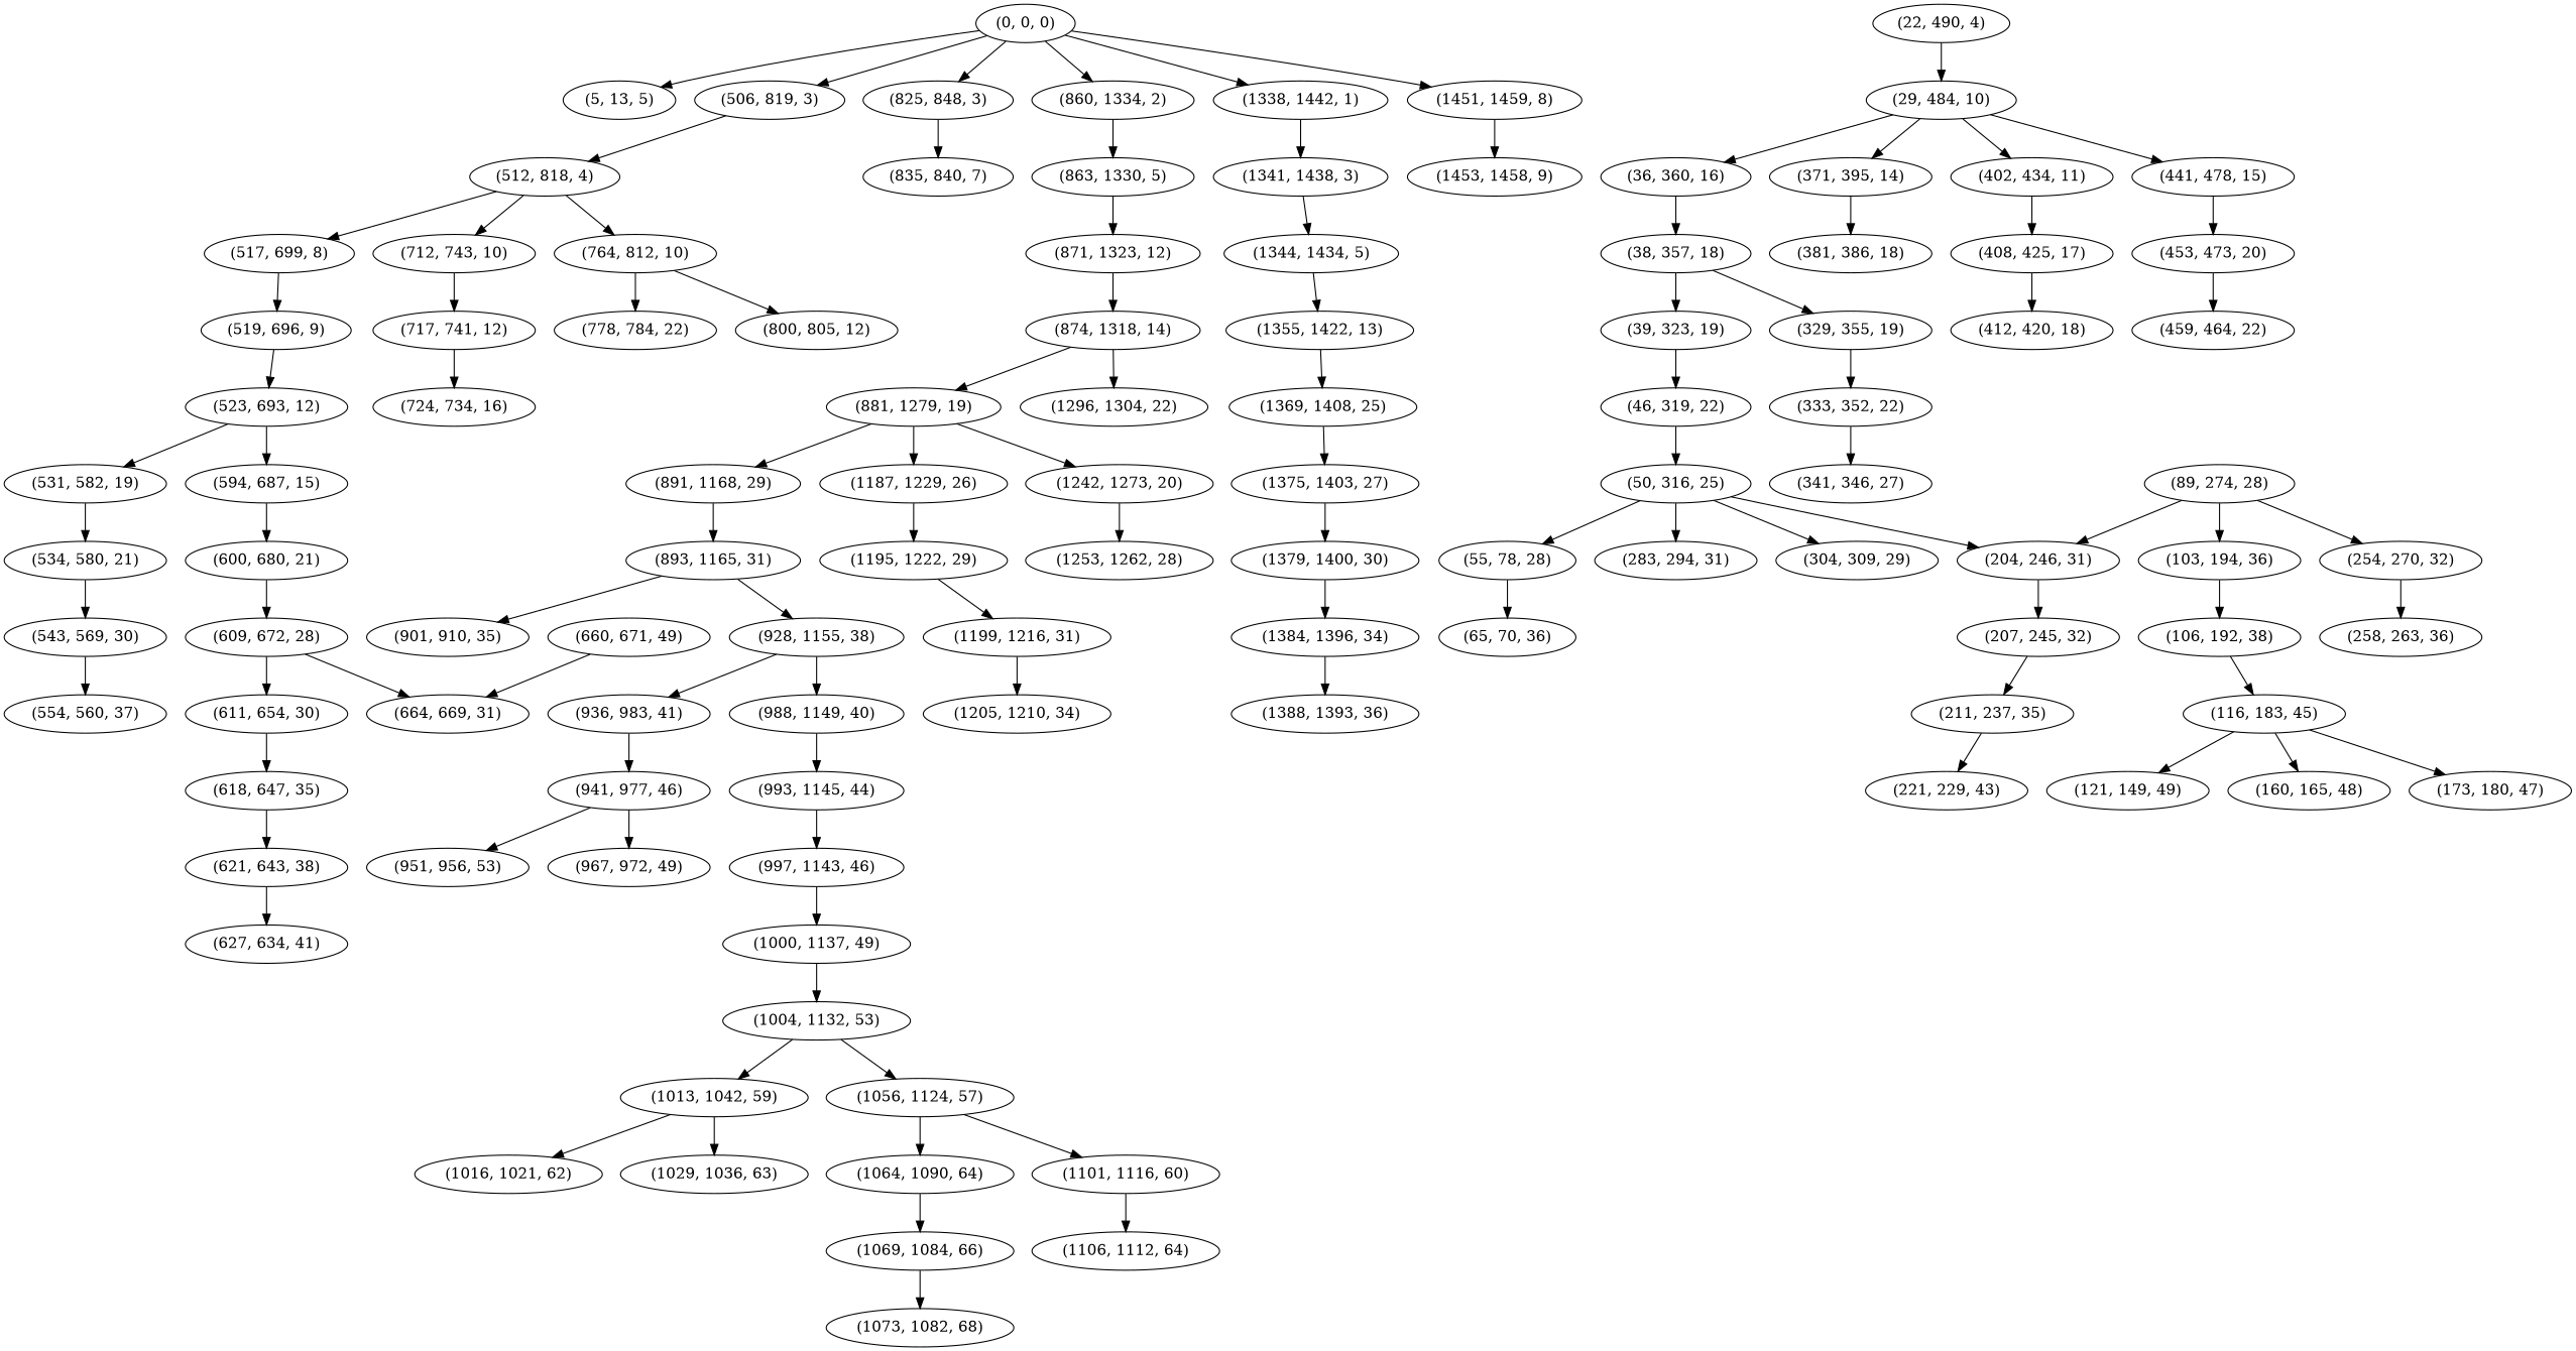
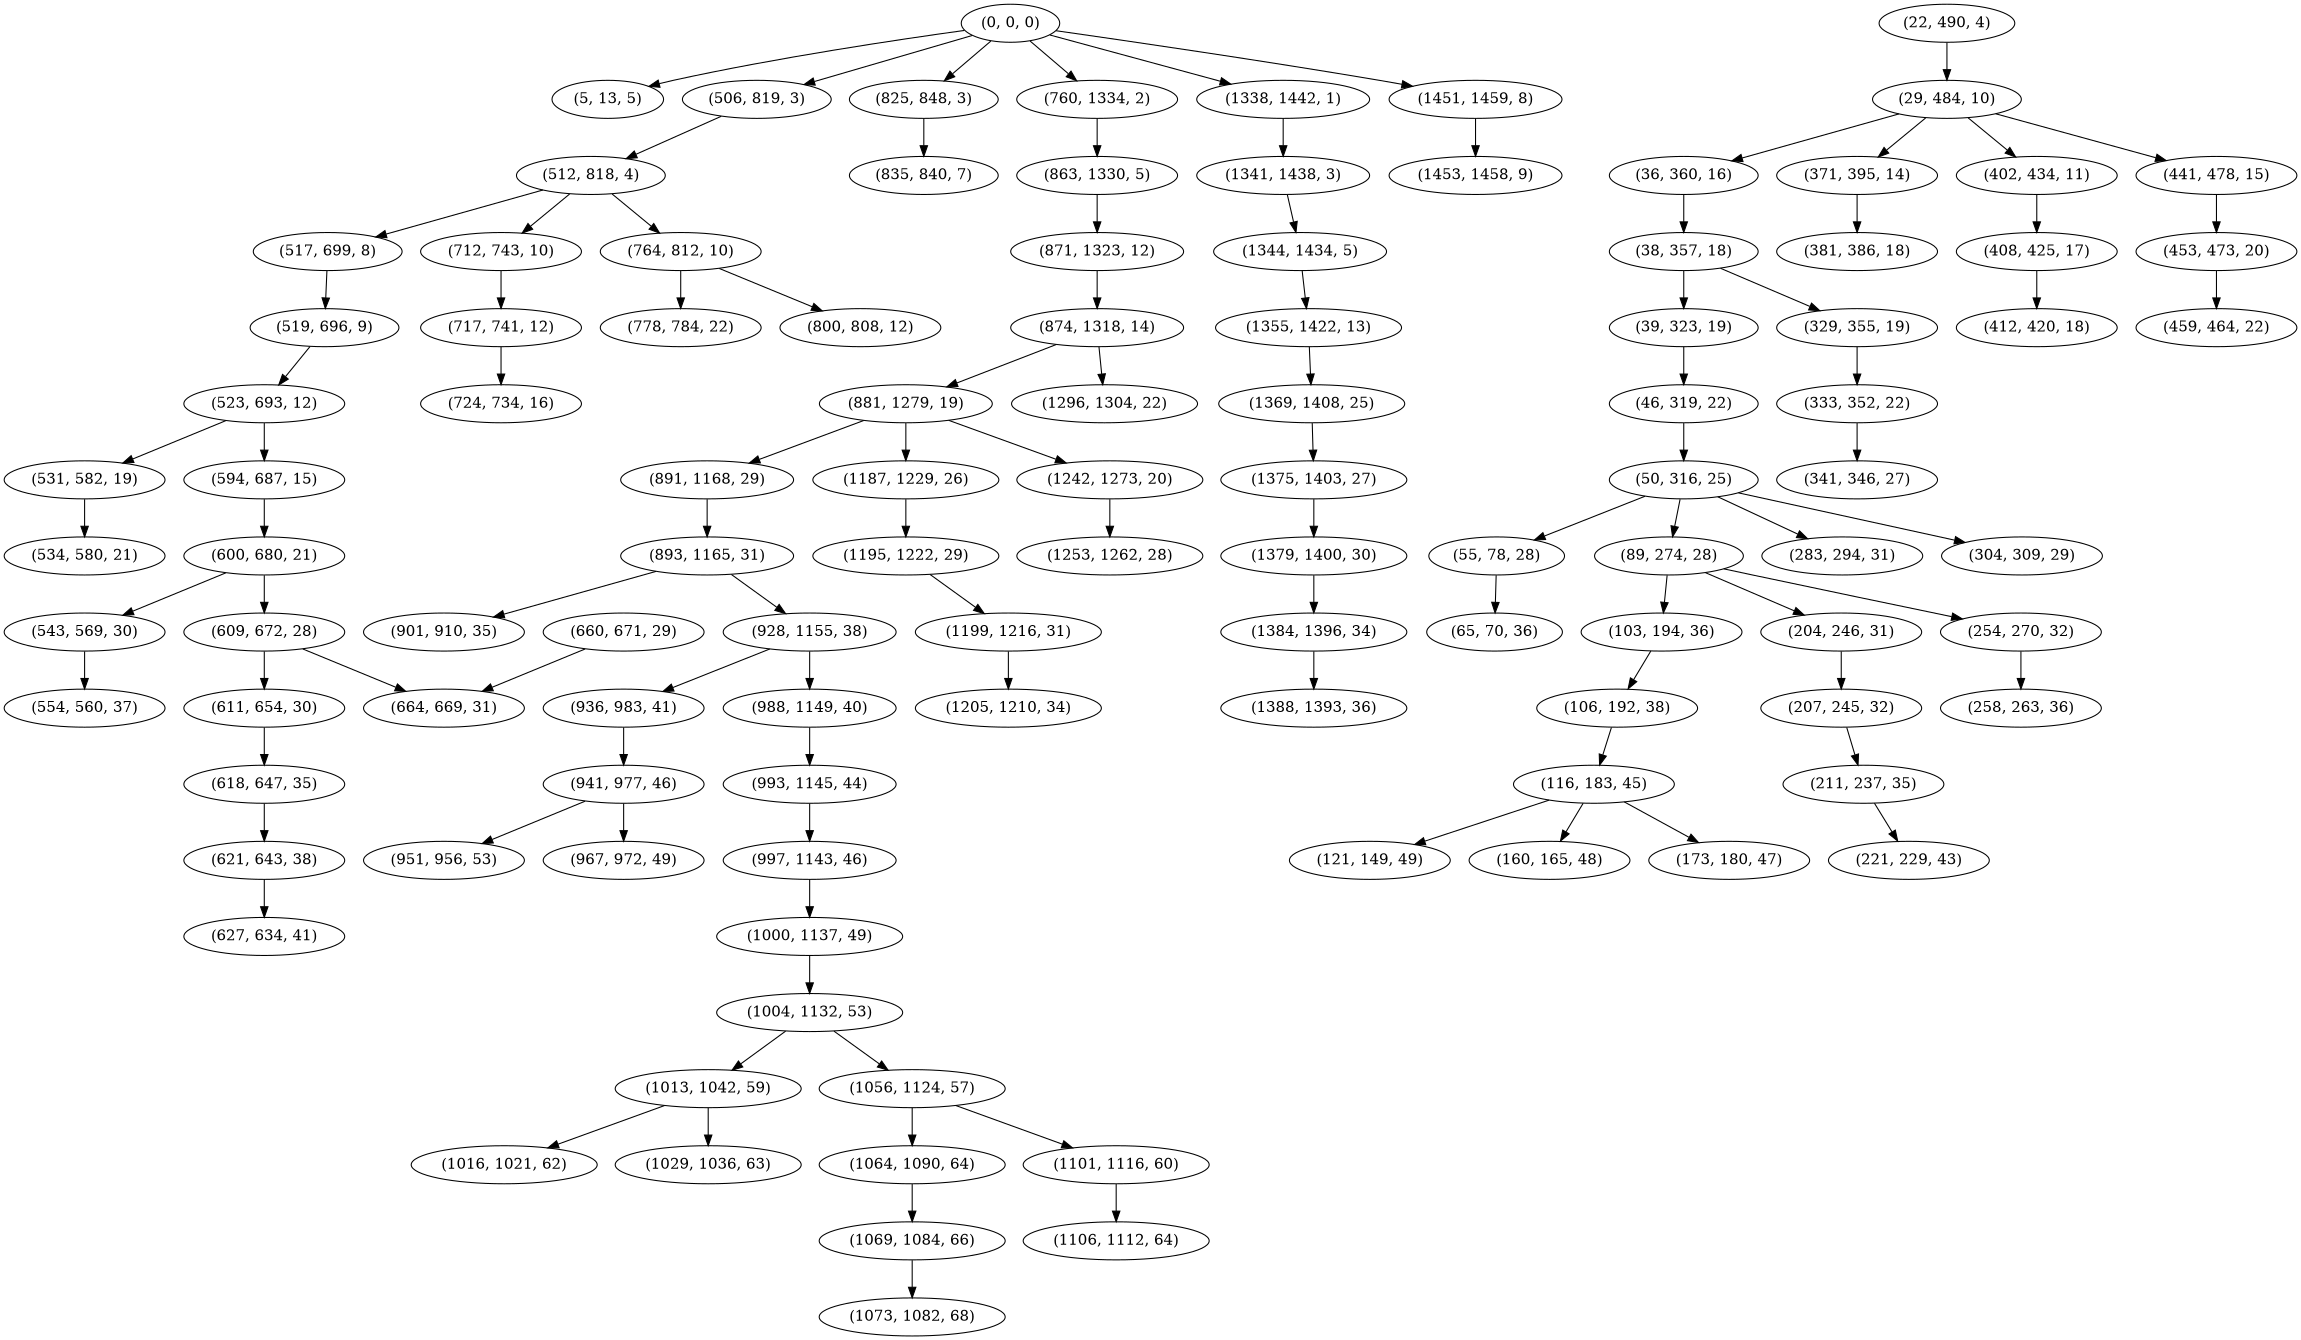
  digraph {
    "(0, 0, 0)"
    "(5, 13, 5)"
    "(506, 819, 3)"
    "(825, 848, 3)"
-   "(860, 1334, 2)"
+   "(860, 1334, 2)" [label="(760, 1334, 2)"]
    "(1338, 1442, 1)"
    "(1451, 1459, 8)"
    "(22, 490, 4)"
    "(29, 484, 10)"
    "(512, 818, 4)"
    "(835, 840, 7)"
    "(863, 1330, 5)"
    "(1341, 1438, 3)"
    "(1453, 1458, 9)"
    "(36, 360, 16)"
    "(371, 395, 14)"
    "(402, 434, 11)"
    "(441, 478, 15)"
    "(38, 357, 18)"
    "(381, 386, 18)"
    "(408, 425, 17)"
    n22 [label="(453, 473, 20)"]
    "(39, 323, 19)"
    "(329, 355, 19)"
    "(46, 319, 22)"
    "(333, 352, 22)"
    "(50, 316, 25)"
    "(55, 78, 28)"
    "(89, 274, 28)"
    "(283, 294, 31)"
    "(304, 309, 29)"
    "(65, 70, 36)"
    "(103, 194, 36)"
    "(204, 246, 31)"
    "(254, 270, 32)"
    "(106, 192, 38)"
    "(207, 245, 32)"
    "(258, 263, 36)"
    "(116, 183, 45)"
    "(121, 149, 49)"
    "(160, 165, 48)"
    "(173, 180, 47)"
    "(211, 237, 35)"
    "(221, 229, 43)"
    "(341, 346, 27)"
    "(412, 420, 18)"
    "(459, 464, 22)"
    "(517, 699, 8)"
    "(712, 743, 10)"
    "(764, 812, 10)"
    "(519, 696, 9)"
    "(717, 741, 12)"
    "(778, 784, 22)"
-   "(800, 805, 12)"
+   "(800, 805, 12)" [label="(800, 808, 12)"]
    "(523, 693, 12)"
    "(531, 582, 19)"
    "(594, 687, 15)"
    "(534, 580, 21)"
    "(600, 680, 21)"
    "(543, 569, 30)"
    "(554, 560, 37)"
    "(609, 672, 28)"
    "(611, 654, 30)"
    "(664, 669, 31)"
    "(618, 647, 35)"
-   "(660, 671, 29)" [label="(660, 671, 49)"]
+   "(660, 671, 29)"
    "(621, 643, 38)"
    "(627, 634, 41)"
    "(724, 734, 16)"
    "(871, 1323, 12)"
    "(874, 1318, 14)"
    "(881, 1279, 19)"
    "(1296, 1304, 22)"
    "(891, 1168, 29)"
    "(1187, 1229, 26)"
    "(1242, 1273, 20)"
    "(893, 1165, 31)"
    "(1195, 1222, 29)"
    "(1253, 1262, 28)"
    "(901, 910, 35)"
    "(928, 1155, 38)"
    "(936, 983, 41)"
    "(988, 1149, 40)"
    "(941, 977, 46)"
    "(993, 1145, 44)"
    "(951, 956, 53)"
    "(967, 972, 49)"
    "(997, 1143, 46)"
    "(1000, 1137, 49)"
    "(1004, 1132, 53)"
    "(1013, 1042, 59)"
    "(1056, 1124, 57)"
    "(1016, 1021, 62)"
    "(1029, 1036, 63)"
    "(1064, 1090, 64)"
    "(1101, 1116, 60)"
    "(1069, 1084, 66)"
    "(1106, 1112, 64)"
    "(1073, 1082, 68)"
    "(1199, 1216, 31)"
    "(1205, 1210, 34)"
    "(1344, 1434, 5)"
    "(1355, 1422, 13)"
    "(1369, 1408, 25)"
    "(1375, 1403, 27)"
    "(1379, 1400, 30)"
    "(1384, 1396, 34)"
    "(1388, 1393, 36)"
    "(0, 0, 0)" -> "(5, 13, 5)"
    "(0, 0, 0)" -> "(506, 819, 3)"
    "(0, 0, 0)" -> "(825, 848, 3)"
    "(0, 0, 0)" -> "(860, 1334, 2)"
    "(0, 0, 0)" -> "(1338, 1442, 1)"
    "(0, 0, 0)" -> "(1451, 1459, 8)"
    "(506, 819, 3)" -> "(512, 818, 4)"
    "(825, 848, 3)" -> "(835, 840, 7)"
    "(860, 1334, 2)" -> "(863, 1330, 5)"
    "(1338, 1442, 1)" -> "(1341, 1438, 3)"
    "(1451, 1459, 8)" -> "(1453, 1458, 9)"
    "(22, 490, 4)" -> "(29, 484, 10)"
    "(29, 484, 10)" -> "(36, 360, 16)"
    "(29, 484, 10)" -> "(371, 395, 14)"
    "(29, 484, 10)" -> "(402, 434, 11)"
    "(29, 484, 10)" -> "(441, 478, 15)"
    "(512, 818, 4)" -> "(517, 699, 8)"
    "(512, 818, 4)" -> "(712, 743, 10)"
    "(512, 818, 4)" -> "(764, 812, 10)"
    "(863, 1330, 5)" -> "(871, 1323, 12)"
    "(1341, 1438, 3)" -> "(1344, 1434, 5)"
    "(36, 360, 16)" -> "(38, 357, 18)"
    "(371, 395, 14)" -> "(381, 386, 18)"
    "(402, 434, 11)" -> "(408, 425, 17)"
    "(441, 478, 15)" -> n22
    "(38, 357, 18)" -> "(39, 323, 19)"
    "(38, 357, 18)" -> "(329, 355, 19)"
    "(408, 425, 17)" -> "(412, 420, 18)"
    n22 -> "(459, 464, 22)"
    "(39, 323, 19)" -> "(46, 319, 22)"
    "(329, 355, 19)" -> "(333, 352, 22)"
    "(46, 319, 22)" -> "(50, 316, 25)"
    "(333, 352, 22)" -> "(341, 346, 27)"
    "(50, 316, 25)" -> "(55, 78, 28)"
-   "(50, 316, 25)" -> "(204, 246, 31)"
+   "(50, 316, 25)" -> "(89, 274, 28)"
    "(50, 316, 25)" -> "(283, 294, 31)"
    "(50, 316, 25)" -> "(304, 309, 29)"
    "(55, 78, 28)" -> "(65, 70, 36)"
    "(89, 274, 28)" -> "(103, 194, 36)"
    "(89, 274, 28)" -> "(204, 246, 31)"
    "(89, 274, 28)" -> "(254, 270, 32)"
    "(103, 194, 36)" -> "(106, 192, 38)"
    "(204, 246, 31)" -> "(207, 245, 32)"
    "(254, 270, 32)" -> "(258, 263, 36)"
    "(106, 192, 38)" -> "(116, 183, 45)"
    "(207, 245, 32)" -> "(211, 237, 35)"
    "(116, 183, 45)" -> "(121, 149, 49)"
    "(116, 183, 45)" -> "(160, 165, 48)"
    "(116, 183, 45)" -> "(173, 180, 47)"
    "(211, 237, 35)" -> "(221, 229, 43)"
    "(517, 699, 8)" -> "(519, 696, 9)"
    "(712, 743, 10)" -> "(717, 741, 12)"
    "(764, 812, 10)" -> "(778, 784, 22)"
    "(764, 812, 10)" -> "(800, 805, 12)"
    "(519, 696, 9)" -> "(523, 693, 12)"
    "(717, 741, 12)" -> "(724, 734, 16)"
    "(523, 693, 12)" -> "(531, 582, 19)"
    "(523, 693, 12)" -> "(594, 687, 15)"
    "(531, 582, 19)" -> "(534, 580, 21)"
    "(594, 687, 15)" -> "(600, 680, 21)"
-   "(534, 580, 21)" -> "(543, 569, 30)"
+   "(600, 680, 21)" -> "(543, 569, 30)"
    "(600, 680, 21)" -> "(609, 672, 28)"
    "(543, 569, 30)" -> "(554, 560, 37)"
    "(609, 672, 28)" -> "(611, 654, 30)"
    "(609, 672, 28)" -> "(664, 669, 31)"
    "(611, 654, 30)" -> "(618, 647, 35)"
    "(618, 647, 35)" -> "(621, 643, 38)"
    "(660, 671, 29)" -> "(664, 669, 31)"
    "(621, 643, 38)" -> "(627, 634, 41)"
    "(871, 1323, 12)" -> "(874, 1318, 14)"
    "(874, 1318, 14)" -> "(881, 1279, 19)"
    "(874, 1318, 14)" -> "(1296, 1304, 22)"
    "(881, 1279, 19)" -> "(891, 1168, 29)"
    "(881, 1279, 19)" -> "(1187, 1229, 26)"
    "(881, 1279, 19)" -> "(1242, 1273, 20)"
    "(891, 1168, 29)" -> "(893, 1165, 31)"
    "(1187, 1229, 26)" -> "(1195, 1222, 29)"
    "(1242, 1273, 20)" -> "(1253, 1262, 28)"
    "(893, 1165, 31)" -> "(901, 910, 35)"
    "(893, 1165, 31)" -> "(928, 1155, 38)"
    "(1195, 1222, 29)" -> "(1199, 1216, 31)"
    "(928, 1155, 38)" -> "(936, 983, 41)"
    "(928, 1155, 38)" -> "(988, 1149, 40)"
    "(936, 983, 41)" -> "(941, 977, 46)"
    "(988, 1149, 40)" -> "(993, 1145, 44)"
    "(941, 977, 46)" -> "(951, 956, 53)"
    "(941, 977, 46)" -> "(967, 972, 49)"
    "(993, 1145, 44)" -> "(997, 1143, 46)"
    "(997, 1143, 46)" -> "(1000, 1137, 49)"
    "(1000, 1137, 49)" -> "(1004, 1132, 53)"
    "(1004, 1132, 53)" -> "(1013, 1042, 59)"
    "(1004, 1132, 53)" -> "(1056, 1124, 57)"
    "(1013, 1042, 59)" -> "(1016, 1021, 62)"
    "(1013, 1042, 59)" -> "(1029, 1036, 63)"
    "(1056, 1124, 57)" -> "(1064, 1090, 64)"
    "(1056, 1124, 57)" -> "(1101, 1116, 60)"
    "(1064, 1090, 64)" -> "(1069, 1084, 66)"
    "(1101, 1116, 60)" -> "(1106, 1112, 64)"
    "(1069, 1084, 66)" -> "(1073, 1082, 68)"
    "(1199, 1216, 31)" -> "(1205, 1210, 34)"
    "(1344, 1434, 5)" -> "(1355, 1422, 13)"
    "(1355, 1422, 13)" -> "(1369, 1408, 25)"
    "(1369, 1408, 25)" -> "(1375, 1403, 27)"
    "(1375, 1403, 27)" -> "(1379, 1400, 30)"
    "(1379, 1400, 30)" -> "(1384, 1396, 34)"
    "(1384, 1396, 34)" -> "(1388, 1393, 36)"
  }
